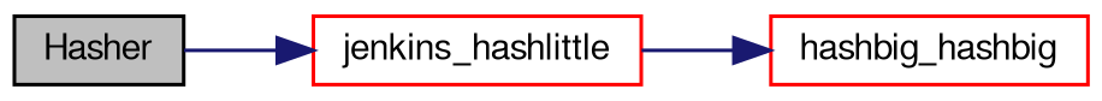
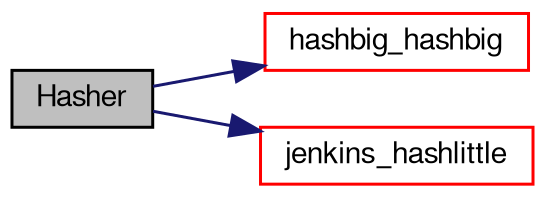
  digraph {
    rankdir=LR
    node [color=red fontname=FreeSans fontsize=10 shape=record]
    edge [color=midnightblue fontname=FreeSans fontsize=10 labelfontname=FreeSans labelfontsize=10 style=solid]
    n1 [color=black fillcolor=grey75 fontcolor=black height=0.2 label=Hasher style=filled width=0.4]
    n2 [height=0.2 label=hashbig_hashbig width=0.4]
    n3 [height=0.2 label=jenkins_hashlittle width=0.4]
-   n3 -> n2
+   n1 -> n2
    n1 -> n3
  }
